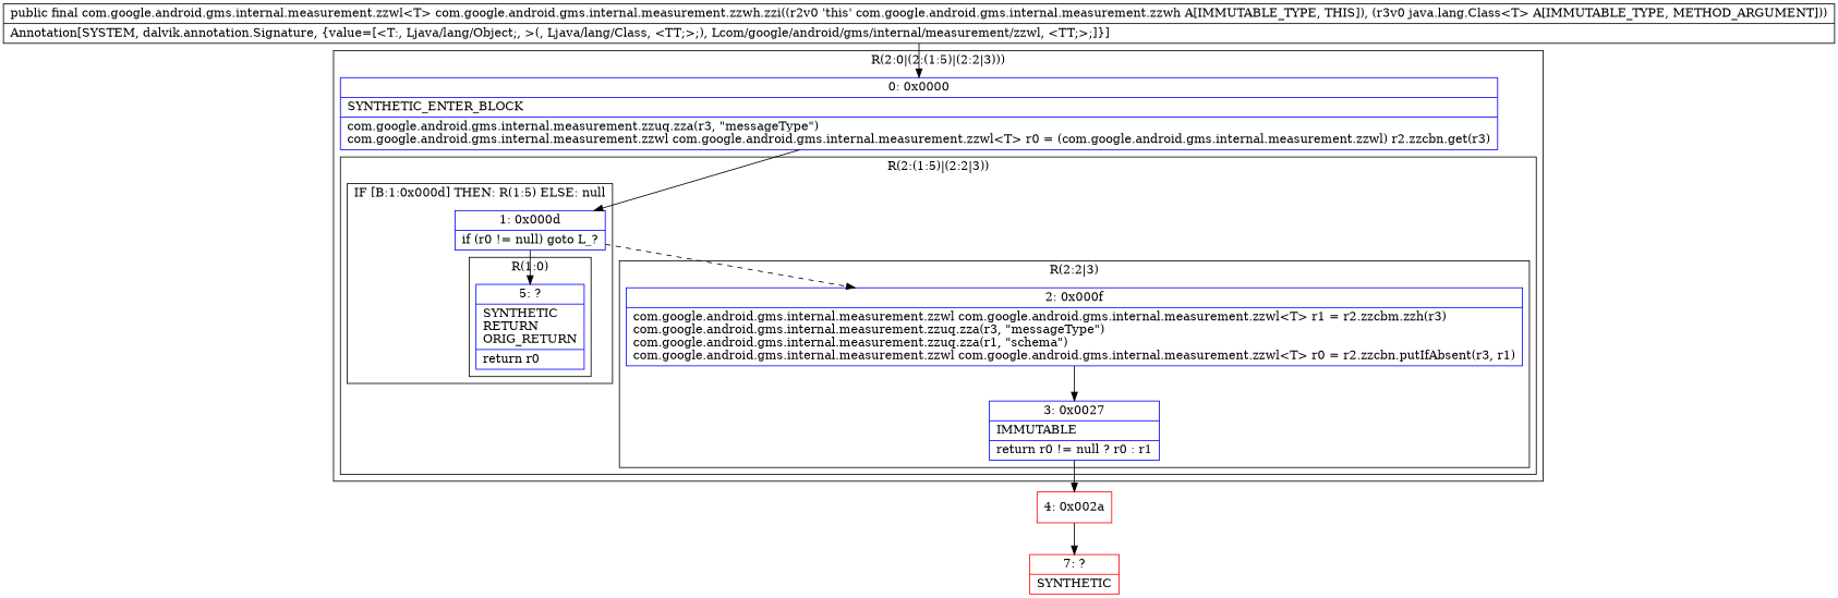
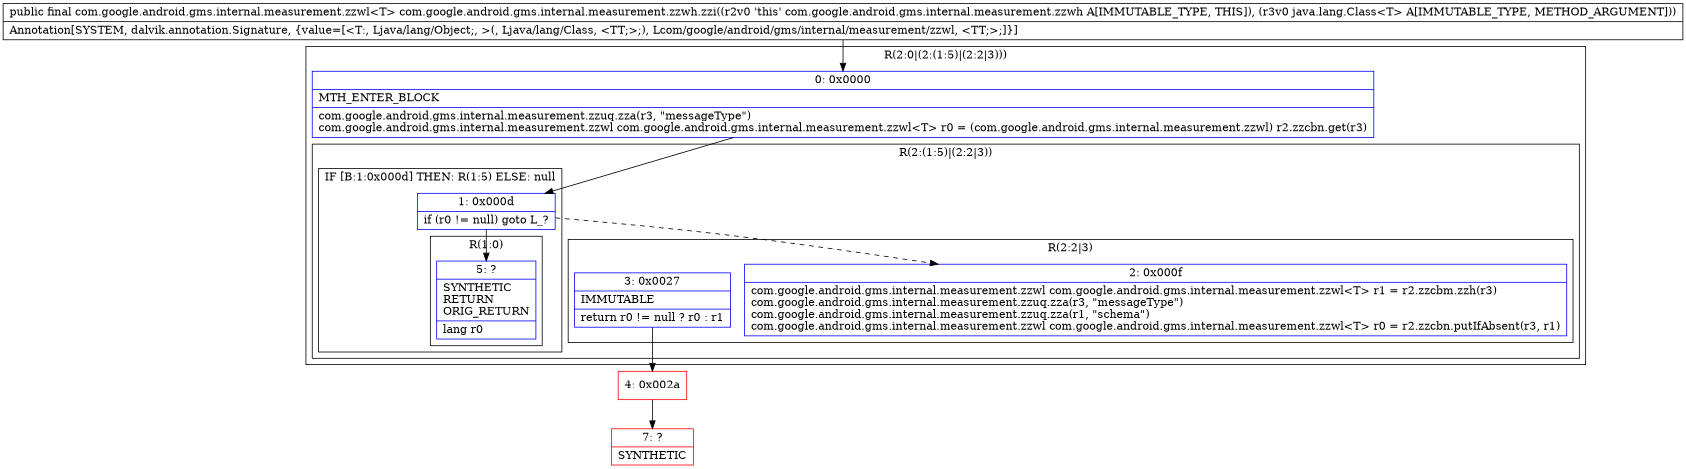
  digraph {
    node [color=blue shape=record]
-   n1 [label="{5\:\ ?|SYNTHETIC\lRETURN\lORIG_RETURN\l|return r0\l}"]
+   n1 [label="{5\:\ ?|SYNTHETIC\lRETURN\lORIG_RETURN\l|lang r0\l}"]
    n2 [label="{1\:\ 0x000d|if (r0 != null) goto L_?\l}"]
    n3 [label="{2\:\ 0x000f|com.google.android.gms.internal.measurement.zzwl com.google.android.gms.internal.measurement.zzwl\<T\> r1 = r2.zzcbm.zzh(r3)\lcom.google.android.gms.internal.measurement.zzuq.zza(r3, \"messageType\")\lcom.google.android.gms.internal.measurement.zzuq.zza(r1, \"schema\")\lcom.google.android.gms.internal.measurement.zzwl com.google.android.gms.internal.measurement.zzwl\<T\> r0 = r2.zzcbn.putIfAbsent(r3, r1)\l}"]
    n4 [label="{3\:\ 0x0027|IMMUTABLE\l|return r0 != null ? r0 : r1\l}"]
-   n5 [label="{0\:\ 0x0000|SYNTHETIC_ENTER_BLOCK\l|com.google.android.gms.internal.measurement.zzuq.zza(r3, \"messageType\")\lcom.google.android.gms.internal.measurement.zzwl com.google.android.gms.internal.measurement.zzwl\<T\> r0 = (com.google.android.gms.internal.measurement.zzwl) r2.zzcbn.get(r3)\l}"]
+   n5 [label="{0\:\ 0x0000|MTH_ENTER_BLOCK\l|com.google.android.gms.internal.measurement.zzuq.zza(r3, \"messageType\")\lcom.google.android.gms.internal.measurement.zzwl com.google.android.gms.internal.measurement.zzwl\<T\> r0 = (com.google.android.gms.internal.measurement.zzwl) r2.zzcbn.get(r3)\l}"]
    n6 [color=red label="{4\:\ 0x002a}"]
    n7 [color=red label="{7\:\ ?|SYNTHETIC\l}"]
    n8 [label="{public final com.google.android.gms.internal.measurement.zzwl\<T\> com.google.android.gms.internal.measurement.zzwh.zzi((r2v0 'this' com.google.android.gms.internal.measurement.zzwh A[IMMUTABLE_TYPE, THIS]), (r3v0 java.lang.Class\<T\> A[IMMUTABLE_TYPE, METHOD_ARGUMENT]))  | Annotation[SYSTEM, dalvik.annotation.Signature, \{value=[\<T:, Ljava\/lang\/Object;, \>(, Ljava\/lang\/Class, \<TT;\>;), Lcom\/google\/android\/gms\/internal\/measurement\/zzwl, \<TT;\>;]\}]\l}" color=""]
    subgraph cluster_1 {
      label="R(2:0|(2:(1:5)|(2:2|3)))"
      n5
      subgraph cluster_2 {
        label="R(2:(1:5)|(2:2|3))"
        subgraph cluster_3 {
          label="IF [B:1:0x000d] THEN: R(1:5) ELSE: null"
          n2
          subgraph cluster_4 {
            label="R(1:0)"
            n1
          }
        }
        subgraph cluster_5 {
          label="R(2:2|3)"
          n3
          n4
        }
      }
    }
    n2 -> n1
    n2 -> n3 [style=dashed]
-   n3 -> n4
    n4 -> n6
    n5 -> n2
    n6 -> n7
    n8 -> n5
  }
